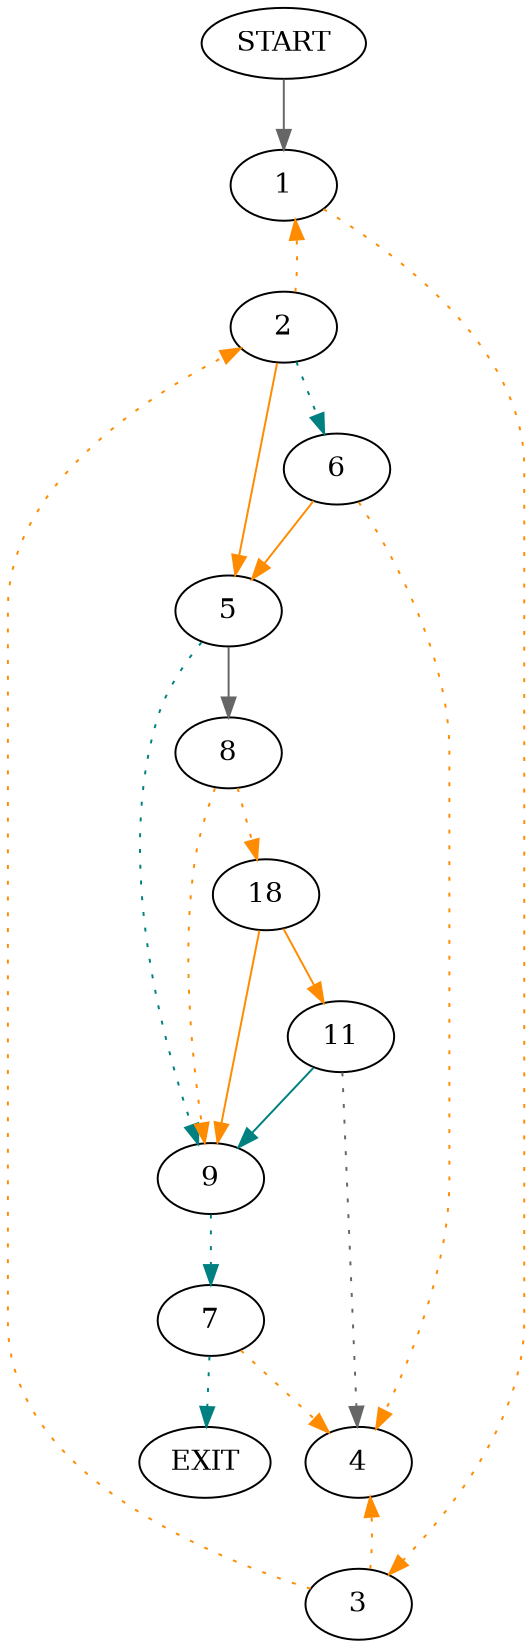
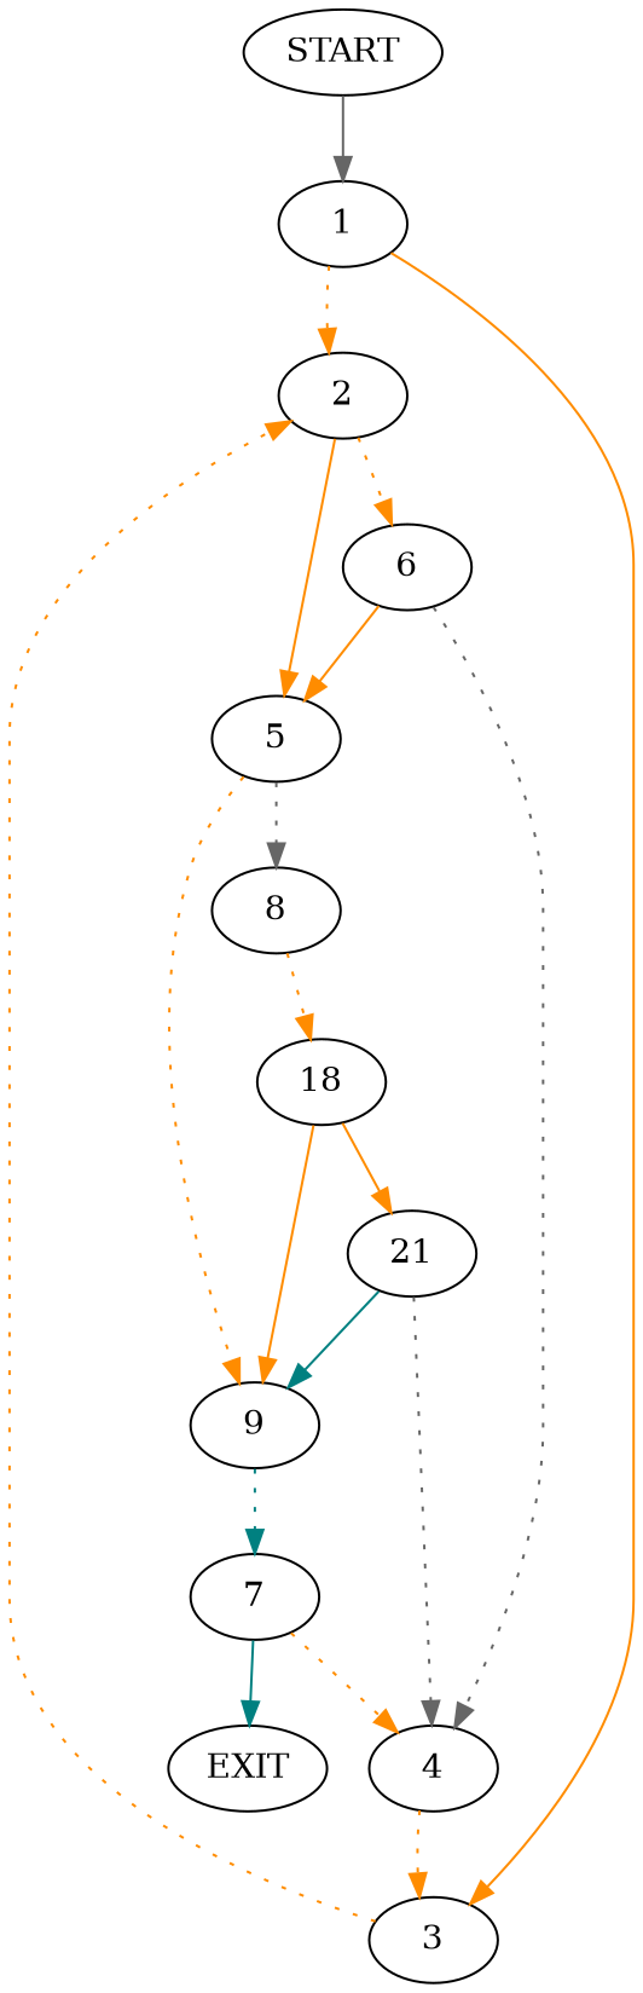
  digraph {
    edge [color=darkorange style=dotted]
    n1 [label=START]
    1
    2
    3
    n5 [label=EXIT]
    5
    6
    4
    8
    9
    7
    n12 [label=18]
-   11
+   11 [label=21]
    n1 -> 1 [color=gray40 style=solid]
-   2 -> 1
-   1 -> 3
+   1 -> 2
+   1 -> 3 [style=solid]
    2 -> 5 [style=solid]
-   2 -> 6 [color=teal]
+   2 -> 6
    3 -> 2
-   3 -> 4
-   5 -> 8 [color=gray40 style=solid]
-   5 -> 9 [color=teal]
+   4 -> 3
+   5 -> 8 [color=gray40]
+   5 -> 9
    6 -> 5 [style=solid]
-   6 -> 4
-   8 -> 9
+   6 -> 4 [color=gray40]
    8 -> n12
    9 -> 7 [color=teal]
-   7 -> n5 [color=teal]
+   7 -> n5 [color=teal style=solid]
    7 -> 4
    n12 -> 9 [style=solid]
    n12 -> 11 [style=solid]
    11 -> 4 [color=gray40]
    11 -> 9 [color=teal style=solid]
  }
